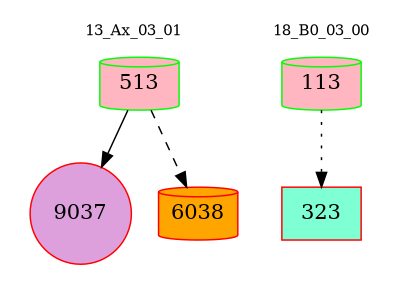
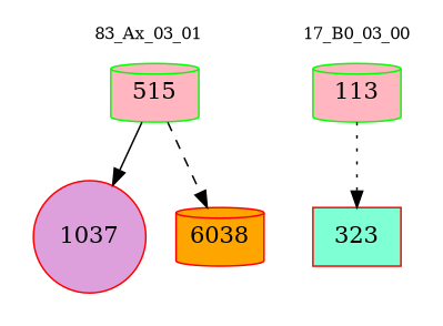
  digraph {
    node [color=red fillcolor=lightpink shape=cylinder style=filled]
    edge [color=black]
-   n1 [color=green label=513]
-   n2 [fillcolor=plum label=9037 shape=circle]
+   n1 [color=green label=515]
+   n2 [fillcolor=plum label=1037 shape=circle]
    n3 [fillcolor=orange label=6038]
    n4 [color=green label=113]
    n5 [fillcolor=aquamarine label=323 shape=box]
    subgraph cluster_1 {
      color=white
      fontsize=10
-     label="13_Ax_03_01"
+     label="83_Ax_03_01"
      n1
      n2
      n3
    }
    subgraph cluster_2 {
      color=white
      fontsize=10
-     label="18_B0_03_00"
+     label="17_B0_03_00"
      n4
      n5
    }
    n1 -> n2 [style=solid]
    n1 -> n3 [style=dashed]
    n4 -> n5 [style=dotted]
  }
